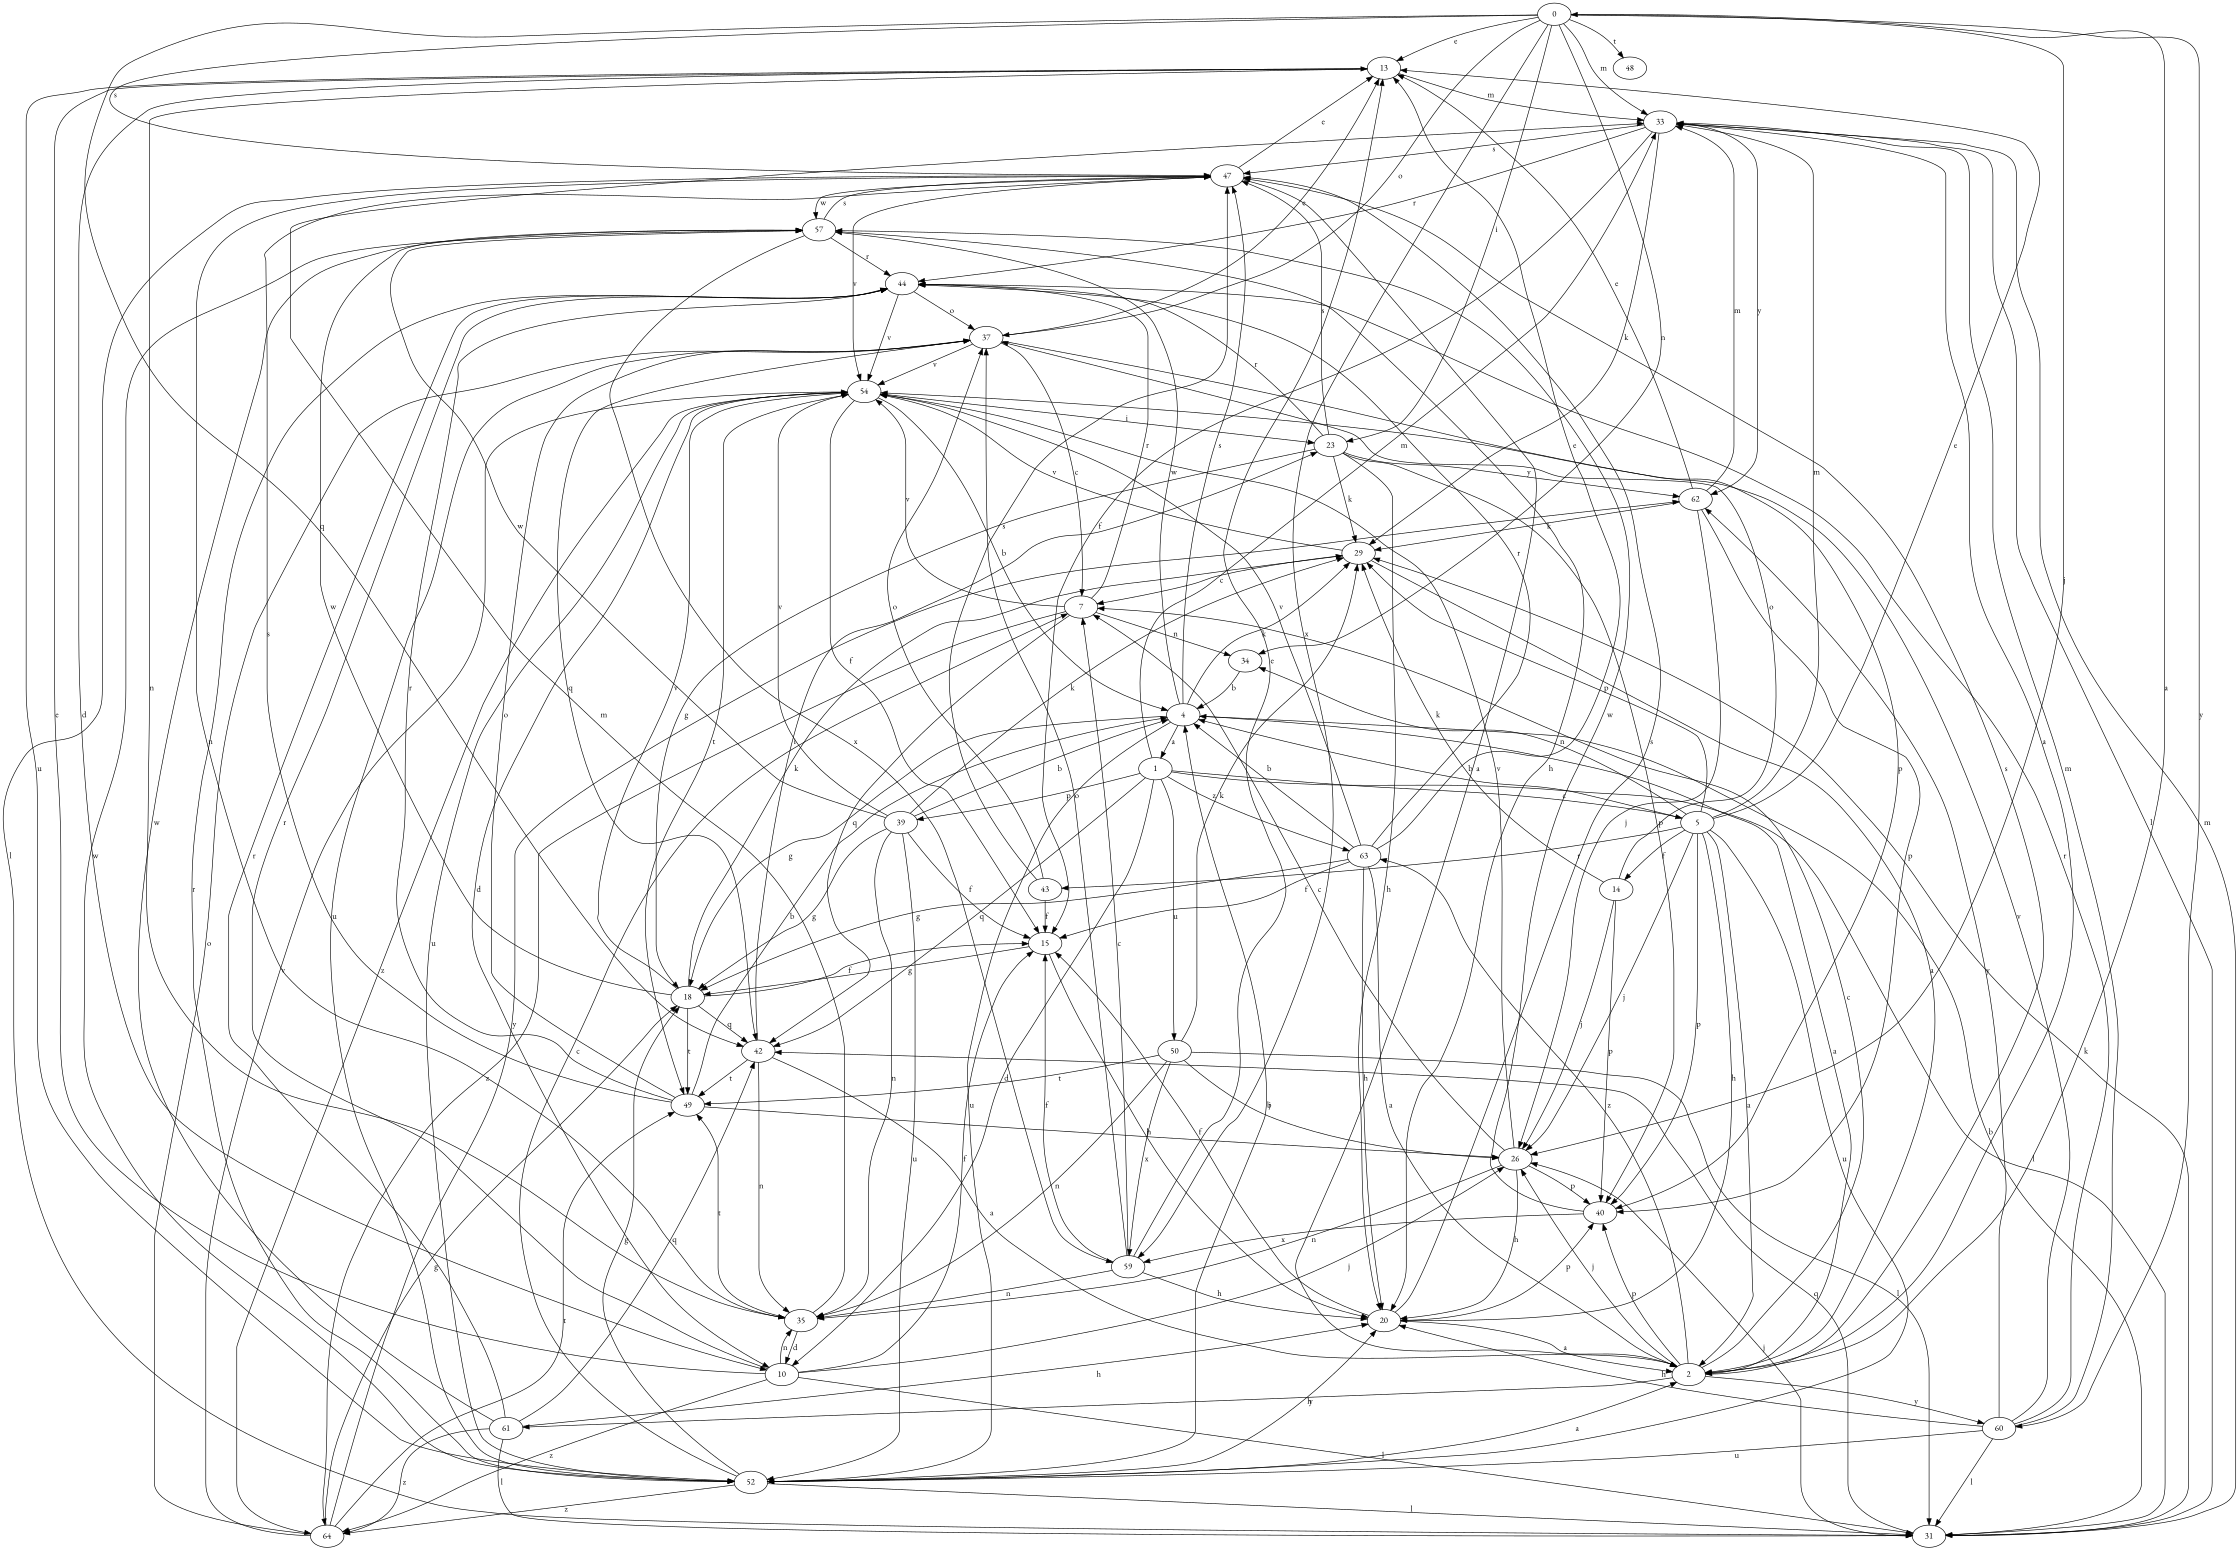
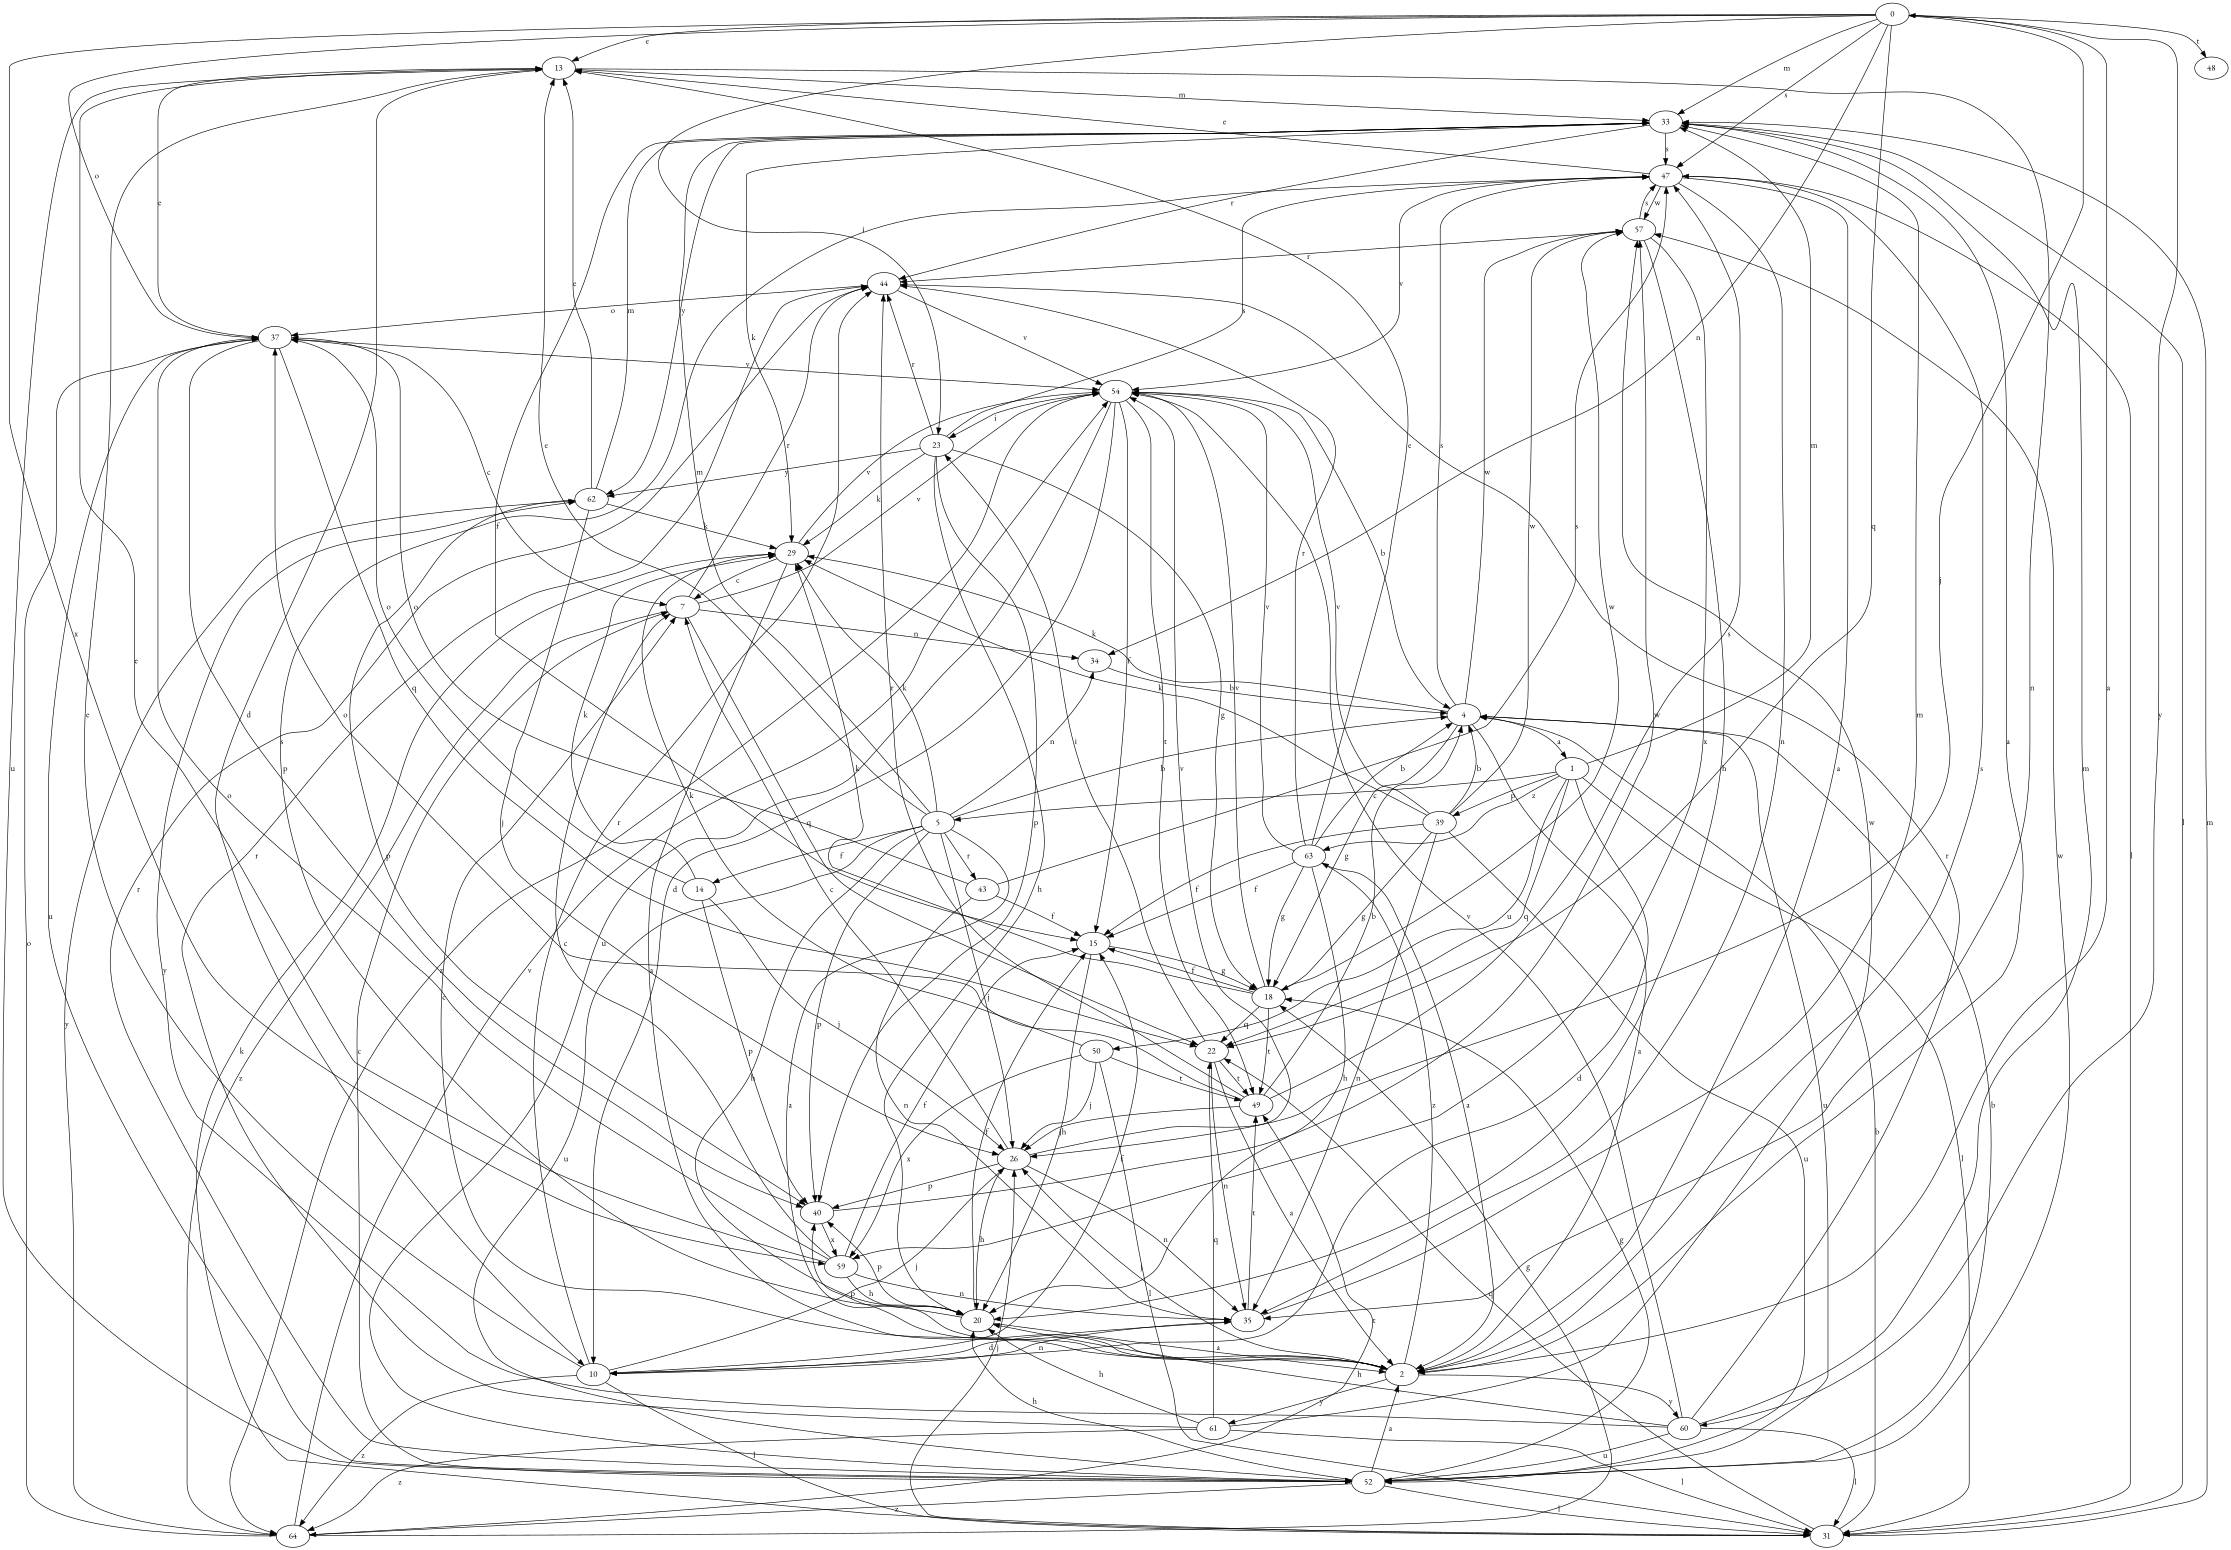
  strict digraph {
    fontname="EB Garamond"
    node [fontname="EB Garamond"]
    edge [fontname="EB Garamond"]
    0
    13
    23
    26
    33
    34
    37
-   42
+   42 [label=22]
    47
    48
    59
    60
    10
    52
    35
    40
    18
    29
    20
    44
    62
    7
    54
    31
    2
    15
    4
    49
    57
    1
    5
    39
    50
    63
    14
    43
    64
    61
    0 -> 13 [label=e]
    0 -> 23 [label=i]
    0 -> 26 [label=j]
    0 -> 33 [label=m]
    0 -> 34 [label=n]
    0 -> 37 [label=o]
    0 -> 42 [label=q]
    0 -> 47 [label=s]
    0 -> 48 [label=t]
    0 -> 59 [label=x]
    0 -> 60 [label=y]
    13 -> 33 [label=m]
    13 -> 10 [label=d]
    13 -> 52 [label=u]
    13 -> 35 [label=n]
    23 -> 47 [label=s]
    23 -> 40 [label=p]
    23 -> 18 [label=g]
    23 -> 29 [label=k]
    23 -> 20 [label=h]
    23 -> 44 [label=r]
    23 -> 62 [label=y]
    26 -> 35 [label=n]
    26 -> 40 [label=p]
    26 -> 20 [label=h]
    26 -> 7 [label=c]
    26 -> 54 [label=v]
    33 -> 47 [label=s]
    33 -> 29 [label=k]
    33 -> 44 [label=r]
    33 -> 62 [label=y]
    33 -> 31 [label=l]
    33 -> 2 [label=a]
    33 -> 15 [label=f]
    34 -> 4 [label=b]
    37 -> 13 [label=e]
    37 -> 42 [label=q]
    37 -> 52 [label=u]
    37 -> 40 [label=p]
    37 -> 7 [label=c]
    37 -> 54 [label=v]
    42 -> 23 [label=i]
    42 -> 35 [label=n]
    42 -> 2 [label=a]
    42 -> 49 [label=t]
    47 -> 13 [label=e]
    47 -> 35 [label=n]
    47 -> 54 [label=v]
    47 -> 31 [label=l]
    47 -> 2 [label=a]
    47 -> 57 [label=w]
    59 -> 13 [label=e]
    59 -> 37 [label=o]
    59 -> 35 [label=n]
    59 -> 20 [label=h]
    59 -> 7 [label=c]
    59 -> 15 [label=f]
    60 -> 33 [label=m]
    60 -> 52 [label=u]
    60 -> 20 [label=h]
    60 -> 44 [label=r]
    60 -> 62 [label=y]
    60 -> 54 [label=v]
    60 -> 31 [label=l]
    10 -> 13 [label=e]
    10 -> 26 [label=j]
    10 -> 35 [label=n]
    10 -> 44 [label=r]
    10 -> 31 [label=l]
    10 -> 15 [label=f]
    10 -> 64 [label=z]
    52 -> 18 [label=g]
    52 -> 20 [label=h]
    52 -> 44 [label=r]
    52 -> 7 [label=c]
    52 -> 31 [label=l]
    52 -> 2 [label=a]
    52 -> 4 [label=b]
    52 -> 57 [label=w]
    52 -> 64 [label=z]
    35 -> 33 [label=m]
    35 -> 10 [label=d]
    35 -> 49 [label=t]
    40 -> 59 [label=x]
    40 -> 57 [label=w]
    18 -> 42 [label=q]
    18 -> 29 [label=k]
    18 -> 54 [label=v]
    18 -> 15 [label=f]
    18 -> 49 [label=t]
    18 -> 57 [label=w]
    29 -> 7 [label=c]
    29 -> 54 [label=v]
    29 -> 2 [label=a]
    20 -> 47 [label=s]
    20 -> 40 [label=p]
    20 -> 2 [label=a]
    20 -> 15 [label=f]
    44 -> 37 [label=o]
    44 -> 54 [label=v]
    62 -> 13 [label=e]
    62 -> 26 [label=j]
    62 -> 33 [label=m]
    62 -> 40 [label=p]
    62 -> 29 [label=k]
    7 -> 34 [label=n]
    7 -> 42 [label=q]
    7 -> 44 [label=r]
    7 -> 54 [label=v]
    7 -> 64 [label=z]
    54 -> 23 [label=i]
    54 -> 10 [label=d]
    54 -> 52 [label=u]
    54 -> 15 [label=f]
    54 -> 4 [label=b]
    54 -> 49 [label=t]
    54 -> 64 [label=z]
    31 -> 26 [label=j]
    31 -> 33 [label=m]
    31 -> 42 [label=q]
    31 -> 29 [label=k]
    31 -> 4 [label=b]
    2 -> 0 [label=a]
    2 -> 26 [label=j]
    2 -> 47 [label=s]
    2 -> 60 [label=y]
    2 -> 40 [label=p]
    2 -> 7 [label=c]
    2 -> 63 [label=z]
    2 -> 61 [label=y]
    15 -> 18 [label=g]
    15 -> 20 [label=h]
    4 -> 47 [label=s]
    4 -> 52 [label=u]
    4 -> 18 [label=g]
    4 -> 29 [label=k]
    4 -> 2 [label=a]
    4 -> 57 [label=w]
    4 -> 1 [label=a]
    49 -> 26 [label=j]
    49 -> 37 [label=o]
    49 -> 47 [label=s]
    49 -> 44 [label=r]
    49 -> 4 [label=b]
    57 -> 47 [label=s]
    57 -> 59 [label=x]
    57 -> 20 [label=h]
    57 -> 44 [label=r]
    1 -> 33 [label=m]
    1 -> 42 [label=q]
    1 -> 10 [label=d]
    1 -> 31 [label=l]
    1 -> 5 [label=c]
    1 -> 39 [label=p]
    1 -> 50 [label=u]
    1 -> 63 [label=z]
    5 -> 13 [label=e]
    5 -> 26 [label=j]
    5 -> 33 [label=m]
    5 -> 34 [label=n]
    5 -> 52 [label=u]
    5 -> 40 [label=p]
-   5 -> 29 [label=p]
+   5 -> 29 [label=k]
    5 -> 20 [label=h]
    5 -> 2 [label=a]
    5 -> 4 [label=b]
    5 -> 14 [label=f]
    5 -> 43 [label=r]
    39 -> 52 [label=u]
    39 -> 35 [label=n]
    39 -> 18 [label=g]
    39 -> 29 [label=k]
    39 -> 54 [label=v]
    39 -> 15 [label=f]
    39 -> 4 [label=b]
    39 -> 57 [label=w]
    50 -> 26 [label=j]
    50 -> 59 [label=x]
-   50 -> 35 [label=n]
+   43 -> 35 [label=n]
    50 -> 29 [label=k]
    50 -> 31 [label=l]
    50 -> 49 [label=t]
    63 -> 13 [label=e]
    63 -> 18 [label=g]
    63 -> 20 [label=h]
    63 -> 44 [label=r]
    63 -> 54 [label=v]
    63 -> 2 [label=a]
    63 -> 15 [label=f]
    63 -> 4 [label=b]
    14 -> 26 [label=j]
    14 -> 37 [label=o]
    14 -> 40 [label=p]
    14 -> 29 [label=k]
    43 -> 37 [label=o]
    43 -> 47 [label=s]
    43 -> 15 [label=f]
    64 -> 37 [label=o]
    64 -> 18 [label=g]
    64 -> 62 [label=y]
    64 -> 54 [label=v]
    64 -> 49 [label=t]
    61 -> 42 [label=q]
    61 -> 20 [label=h]
    61 -> 44 [label=r]
    61 -> 31 [label=l]
    61 -> 57 [label=w]
    61 -> 64 [label=z]
  }
